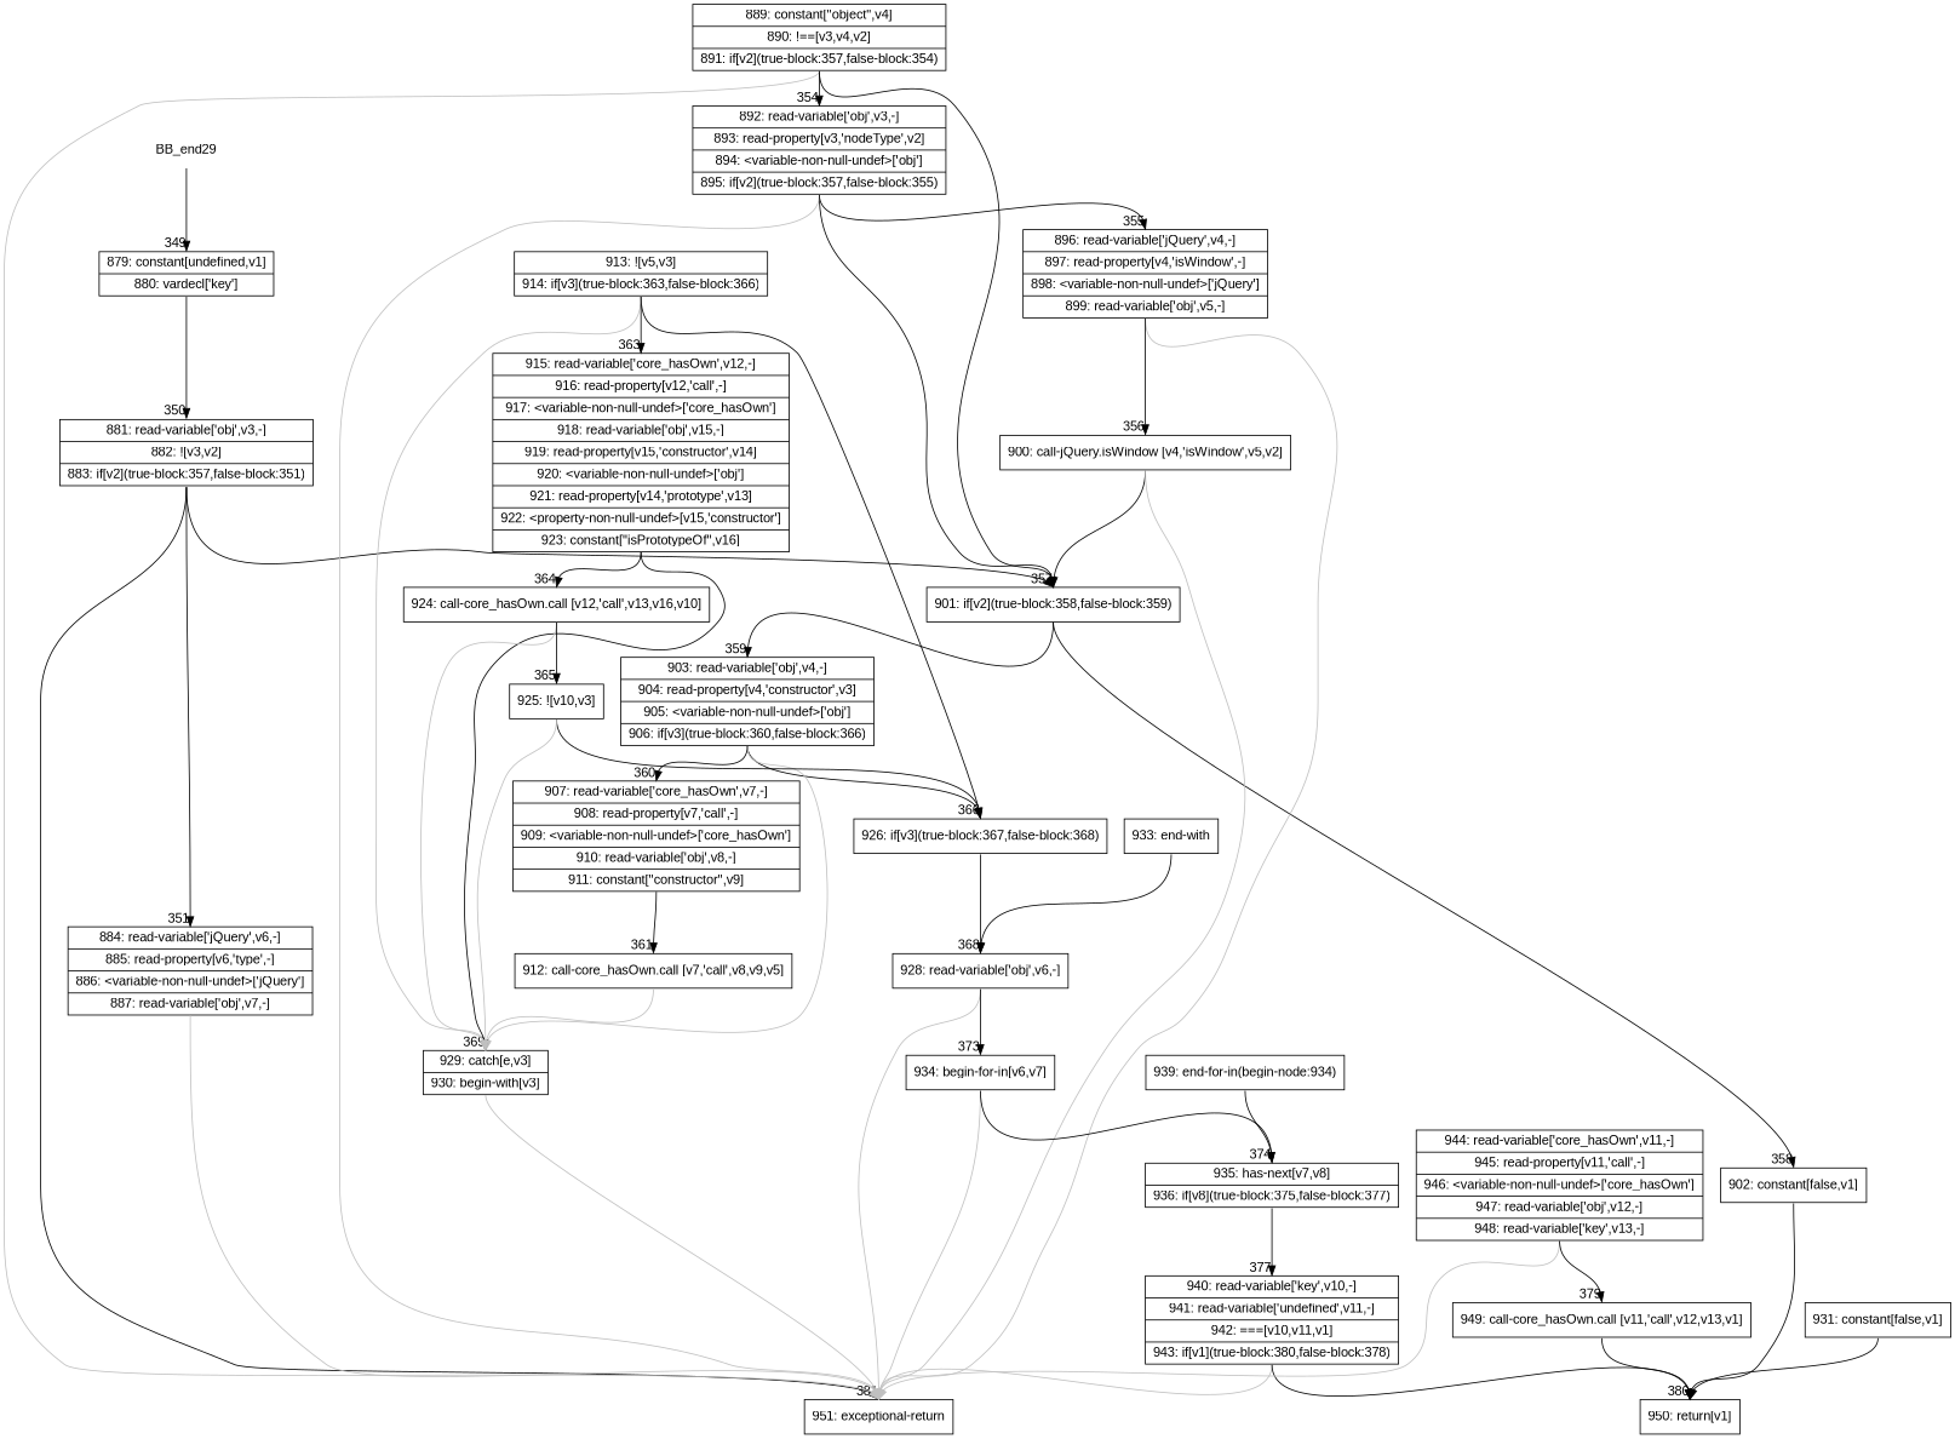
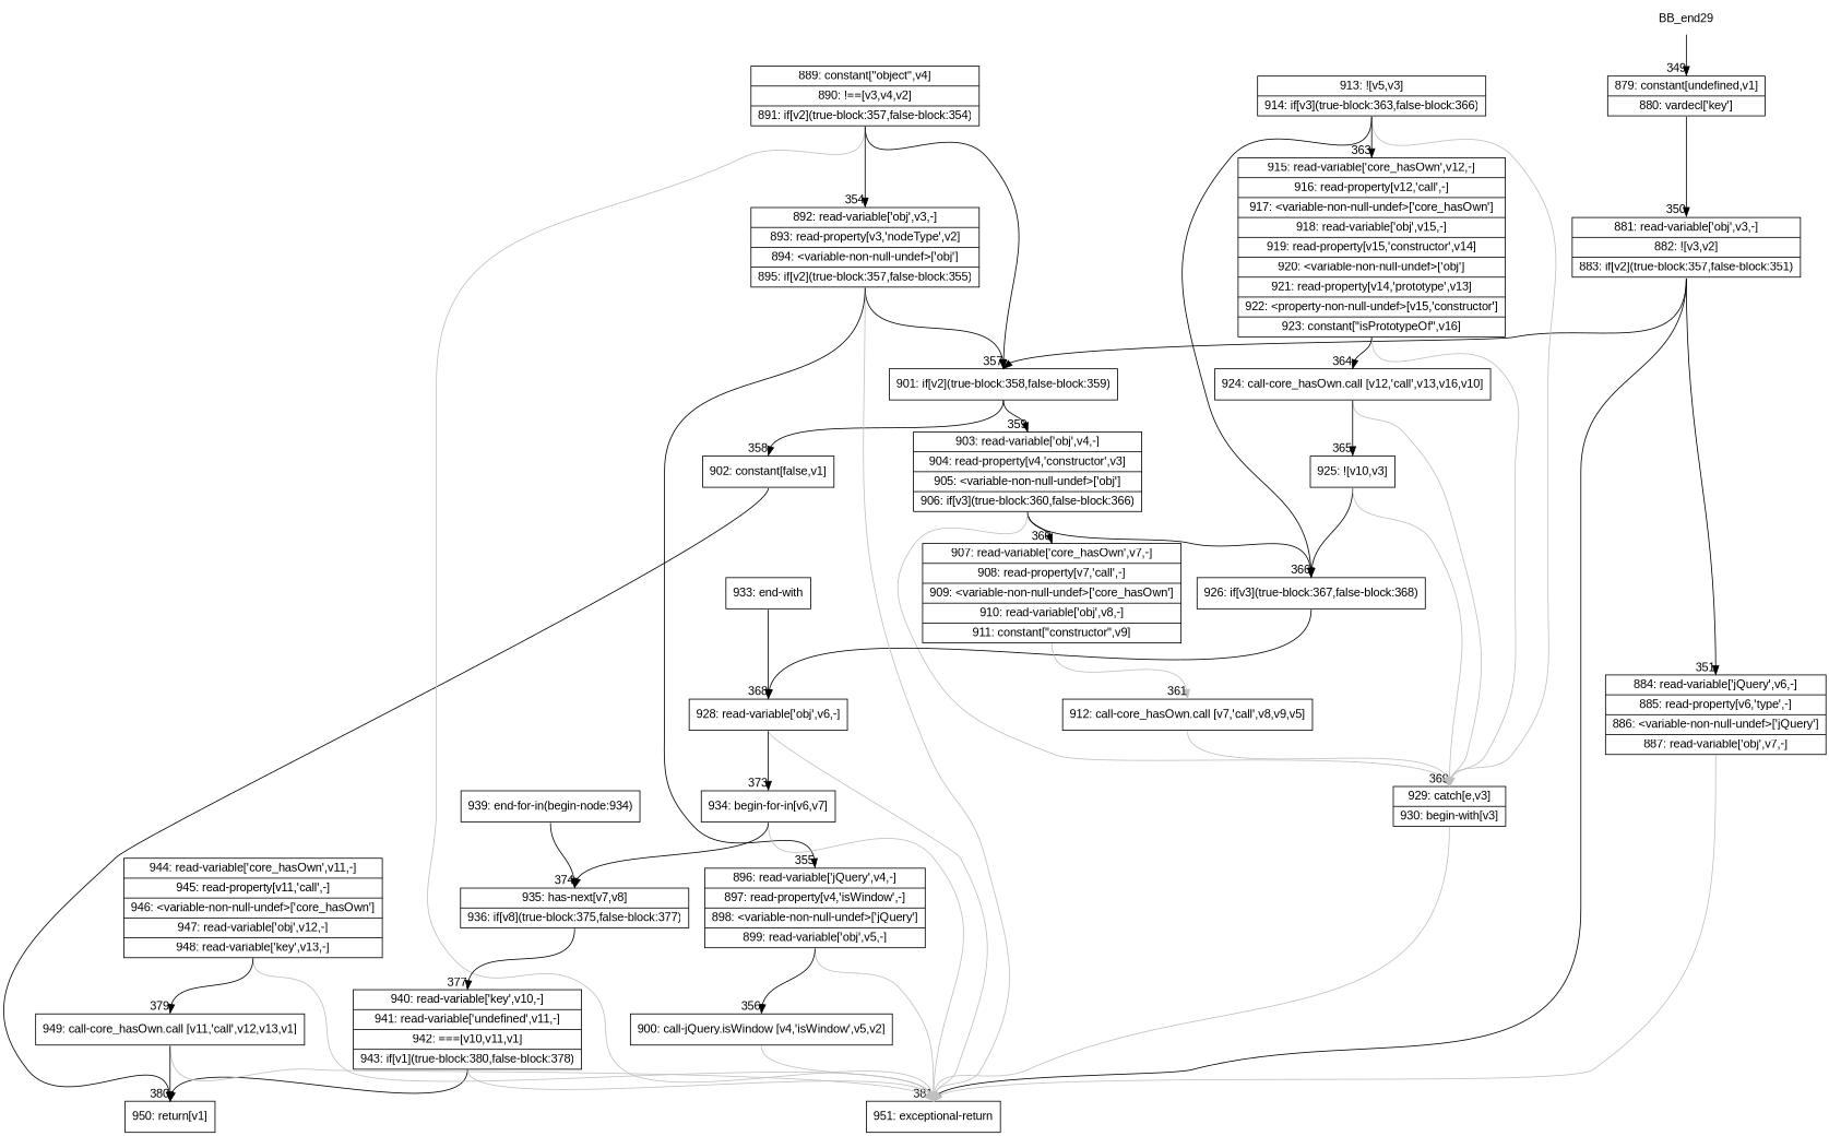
  digraph {
    fontname="Liberation Sans"
    rankdir=TD
    node [fontname="Liberation Sans" shape=record]
    edge [fontname="Liberation Sans" headport=n tailport=s]
    n1 [label=BB_end29 shape=none]
    n2 [label="{879: constant[undefined,v1]|880: vardecl['key']}"]
    n3 [label="{881: read-variable['obj',v3,-]|882: ![v3,v2]|883: if[v2](true-block:357,false-block:351)}"]
    n4 [label="{901: if[v2](true-block:358,false-block:359)}"]
    n5 [label="{884: read-variable['jQuery',v6,-]|885: read-property[v6,'type',-]|886: \<variable-non-null-undef\>['jQuery']|887: read-variable['obj',v7,-]}"]
    n6 [label="{951: exceptional-return}"]
    n7 [label="{902: constant[false,v1]}"]
    n8 [label="{903: read-variable['obj',v4,-]|904: read-property[v4,'constructor',v3]|905: \<variable-non-null-undef\>['obj']|906: if[v3](true-block:360,false-block:366)}"]
    n9 [label="{950: return[v1]}"]
    n10 [label="{926: if[v3](true-block:367,false-block:368)}"]
    n11 [label="{907: read-variable['core_hasOwn',v7,-]|908: read-property[v7,'call',-]|909: \<variable-non-null-undef\>['core_hasOwn']|910: read-variable['obj',v8,-]|911: constant[\"constructor\",v9]}"]
    n12 [label="{929: catch[e,v3]|930: begin-with[v3]}"]
    n13 [label="{889: constant[\"object\",v4]|890: !==[v3,v4,v2]|891: if[v2](true-block:357,false-block:354)}"]
    n14 [label="{892: read-variable['obj',v3,-]|893: read-property[v3,'nodeType',v2]|894: \<variable-non-null-undef\>['obj']|895: if[v2](true-block:357,false-block:355)}"]
    n15 [label="{896: read-variable['jQuery',v4,-]|897: read-property[v4,'isWindow',-]|898: \<variable-non-null-undef\>['jQuery']|899: read-variable['obj',v5,-]}"]
    n16 [label="{900: call-jQuery.isWindow [v4,'isWindow',v5,v2]}"]
    n17 [label="{928: read-variable['obj',v6,-]}"]
    n18 [label="{912: call-core_hasOwn.call [v7,'call',v8,v9,v5]}"]
    n19 [label="{934: begin-for-in[v6,v7]}"]
-   n20 [label="{931: constant[false,v1]}"]
    n21 [label="{913: ![v5,v3]|914: if[v3](true-block:363,false-block:366)}"]
    n22 [label="{915: read-variable['core_hasOwn',v12,-]|916: read-property[v12,'call',-]|917: \<variable-non-null-undef\>['core_hasOwn']|918: read-variable['obj',v15,-]|919: read-property[v15,'constructor',v14]|920: \<variable-non-null-undef\>['obj']|921: read-property[v14,'prototype',v13]|922: \<property-non-null-undef\>[v15,'constructor']|923: constant[\"isPrototypeOf\",v16]}"]
    n23 [label="{924: call-core_hasOwn.call [v12,'call',v13,v16,v10]}"]
    n24 [label="{925: ![v10,v3]}"]
    n25 [label="{935: has-next[v7,v8]|936: if[v8](true-block:375,false-block:377)}"]
    n26 [label="{940: read-variable['key',v10,-]|941: read-variable['undefined',v11,-]|942: ===[v10,v11,v1]|943: if[v1](true-block:380,false-block:378)}"]
    n27 [label="{933: end-with}"]
    n28 [label="{939: end-for-in(begin-node:934)}"]
    n29 [label="{944: read-variable['core_hasOwn',v11,-]|945: read-property[v11,'call',-]|946: \<variable-non-null-undef\>['core_hasOwn']|947: read-variable['obj',v12,-]|948: read-variable['key',v13,-]}"]
    n30 [label="{949: call-core_hasOwn.call [v11,'call',v12,v13,v1]}"]
    n1 -> n2 [headlabel="    349"]
    n2 -> n3 [headlabel="      350"]
    n3 -> n4 [headlabel="      357"]
    n3 -> n5 [headlabel="      351"]
    n3 -> n6 [color=black headlabel="      381"]
    n4 -> n7 [headlabel="      358"]
    n4 -> n8 [headlabel="      359"]
    n5 -> n6 [color=gray]
    n7 -> n9 [headlabel="      380"]
    n8 -> n10 [headlabel="      366"]
    n8 -> n11 [headlabel="      360"]
    n8 -> n12 [color=gray headlabel="      369"]
    n10 -> n17 [headlabel="      368"]
-   n11 -> n18 [headlabel="      361"]
+   n11 -> n18 [headlabel="      361" color=gray]
    n12 -> n6 [color=gray]
    n13 -> n4
    n13 -> n6 [color=gray]
    n13 -> n14 [headlabel="      354"]
    n14 -> n4
    n14 -> n6 [color=gray]
    n14 -> n15 [headlabel="      355"]
    n15 -> n6 [color=gray]
    n15 -> n16 [headlabel="      356"]
-   n16 -> n4
    n16 -> n6 [color=gray]
    n17 -> n6 [color=gray]
    n17 -> n19 [headlabel="      373"]
    n18 -> n12 [color=gray]
    n19 -> n6 [color=gray]
    n19 -> n25 [headlabel="      374"]
-   n20 -> n9
    n21 -> n10
    n21 -> n12 [color=gray]
    n21 -> n22 [headlabel="      363"]
-   n22 -> n12 [color=black]
+   n22 -> n12 [color=gray]
    n22 -> n23 [headlabel="      364"]
    n23 -> n12 [color=gray]
    n23 -> n24 [headlabel="      365"]
    n24 -> n10
    n24 -> n12 [color=gray]
    n25 -> n26 [headlabel="      377"]
    n26 -> n6 [color=gray]
    n26 -> n9
    n27 -> n17
    n28 -> n25
    n29 -> n6 [color=gray]
    n29 -> n30 [headlabel="      379"]
+   n30 -> n6 [color=gray]
    n30 -> n9
  }
